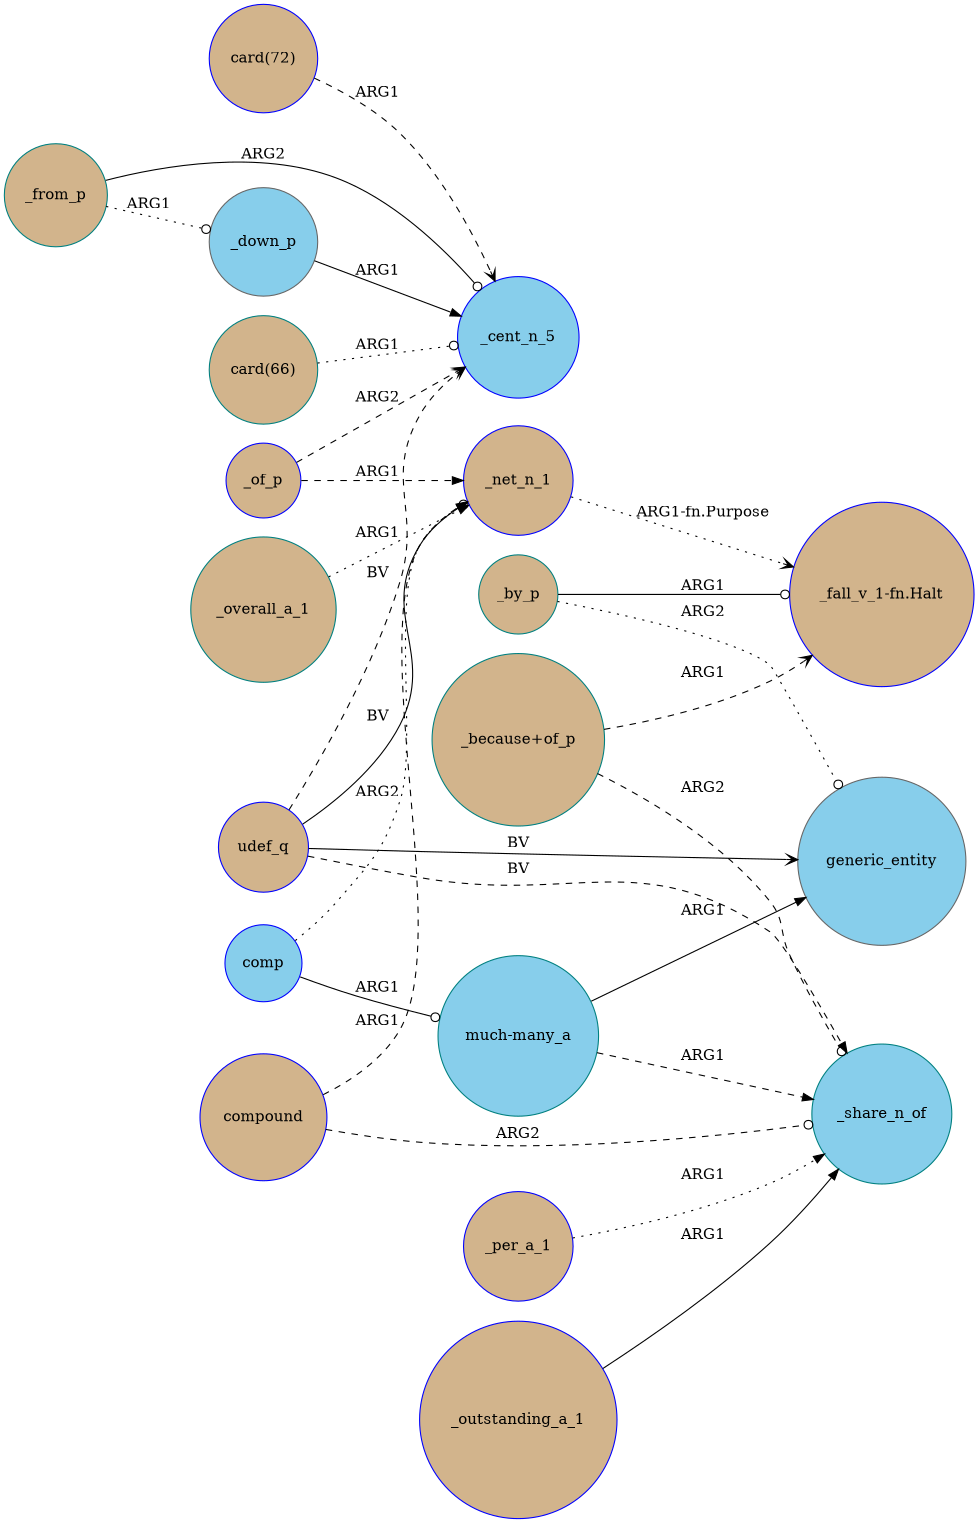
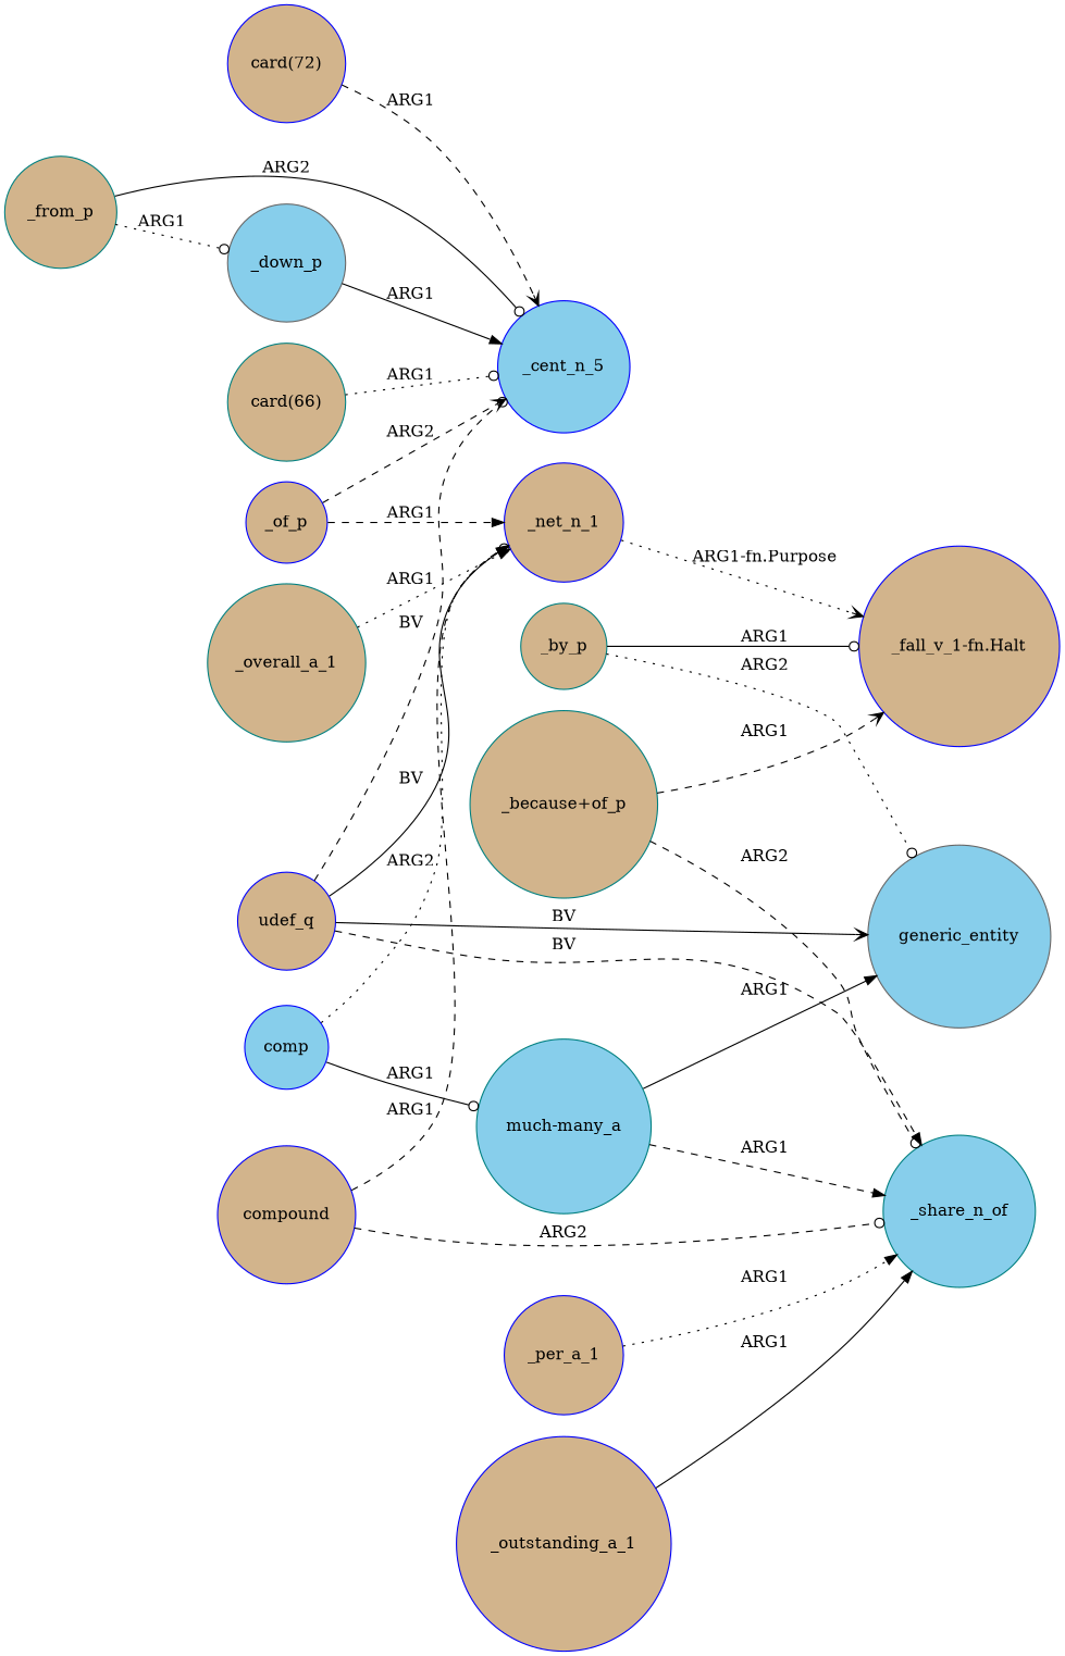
  digraph {
    fontname="DejaVu Serif"
    rankdir=LR
    node [color=blue fillcolor=tan fontname="DejaVu Serif" shape=circle style=filled]
    edge [arrowhead=normal fontname="DejaVu Serif" style=dashed]
    _overall_a_1 [color=teal]
    _net_n_1
    "_fall_v_1-fn.Halt"
    _from_p [color=teal]
    n5 [fillcolor=skyblue label=_cent_n_5]
    _down_p [color=gray40 fillcolor=skyblue]
    "_because+of_p" [color=teal]
    _share_n_of [color=teal fillcolor=skyblue]
    "much-many_a" [color=teal fillcolor=skyblue]
    generic_entity [color=gray40 fillcolor=skyblue]
    udef_q
    _by_p [color=teal]
    _outstanding_a_1
    _of_p
    comp [fillcolor=skyblue]
    "card(72)"
    compound
    "card(66)" [color=teal]
    _per_a_1
    _overall_a_1 -> _net_n_1 [label=ARG1 style=dotted]
    _net_n_1 -> "_fall_v_1-fn.Halt" [arrowhead=vee label="ARG1-fn.Purpose" style=dotted]
    _from_p -> n5 [arrowhead=odot label=ARG2 style=solid]
    _from_p -> _down_p [arrowhead=odot label=ARG1 style=dotted]
    _down_p -> n5 [label=ARG1 style=solid]
    "_because+of_p" -> "_fall_v_1-fn.Halt" [arrowhead=vee label=ARG1]
    "_because+of_p" -> _share_n_of [arrowhead=odot label=ARG2]
    "much-many_a" -> _share_n_of [label=ARG1]
    "much-many_a" -> generic_entity [label=ARG1 style=solid]
    udef_q -> _net_n_1 [label=BV style=solid]
-   udef_q -> n5 [arrowhead=vee label=BV]
+   udef_q -> n5 [arrowhead=odot label=BV]
    udef_q -> _share_n_of [label=BV]
    udef_q -> generic_entity [arrowhead=vee label=BV style=solid]
    _by_p -> "_fall_v_1-fn.Halt" [arrowhead=odot label=ARG1 style=solid]
    _by_p -> generic_entity [arrowhead=odot label=ARG2 style=dotted]
    _outstanding_a_1 -> _share_n_of [label=ARG1 style=solid]
    _of_p -> _net_n_1 [label=ARG1]
    _of_p -> n5 [arrowhead=vee label=ARG2]
    comp -> _net_n_1 [arrowhead=odot label=ARG2 style=dotted]
    comp -> "much-many_a" [arrowhead=odot label=ARG1 style=solid]
    "card(72)" -> n5 [arrowhead=vee label=ARG1]
    compound -> _net_n_1 [label=ARG1]
    compound -> _share_n_of [arrowhead=odot label=ARG2]
    "card(66)" -> n5 [arrowhead=odot label=ARG1 style=dotted]
    _per_a_1 -> _share_n_of [label=ARG1 style=dotted]
  }
